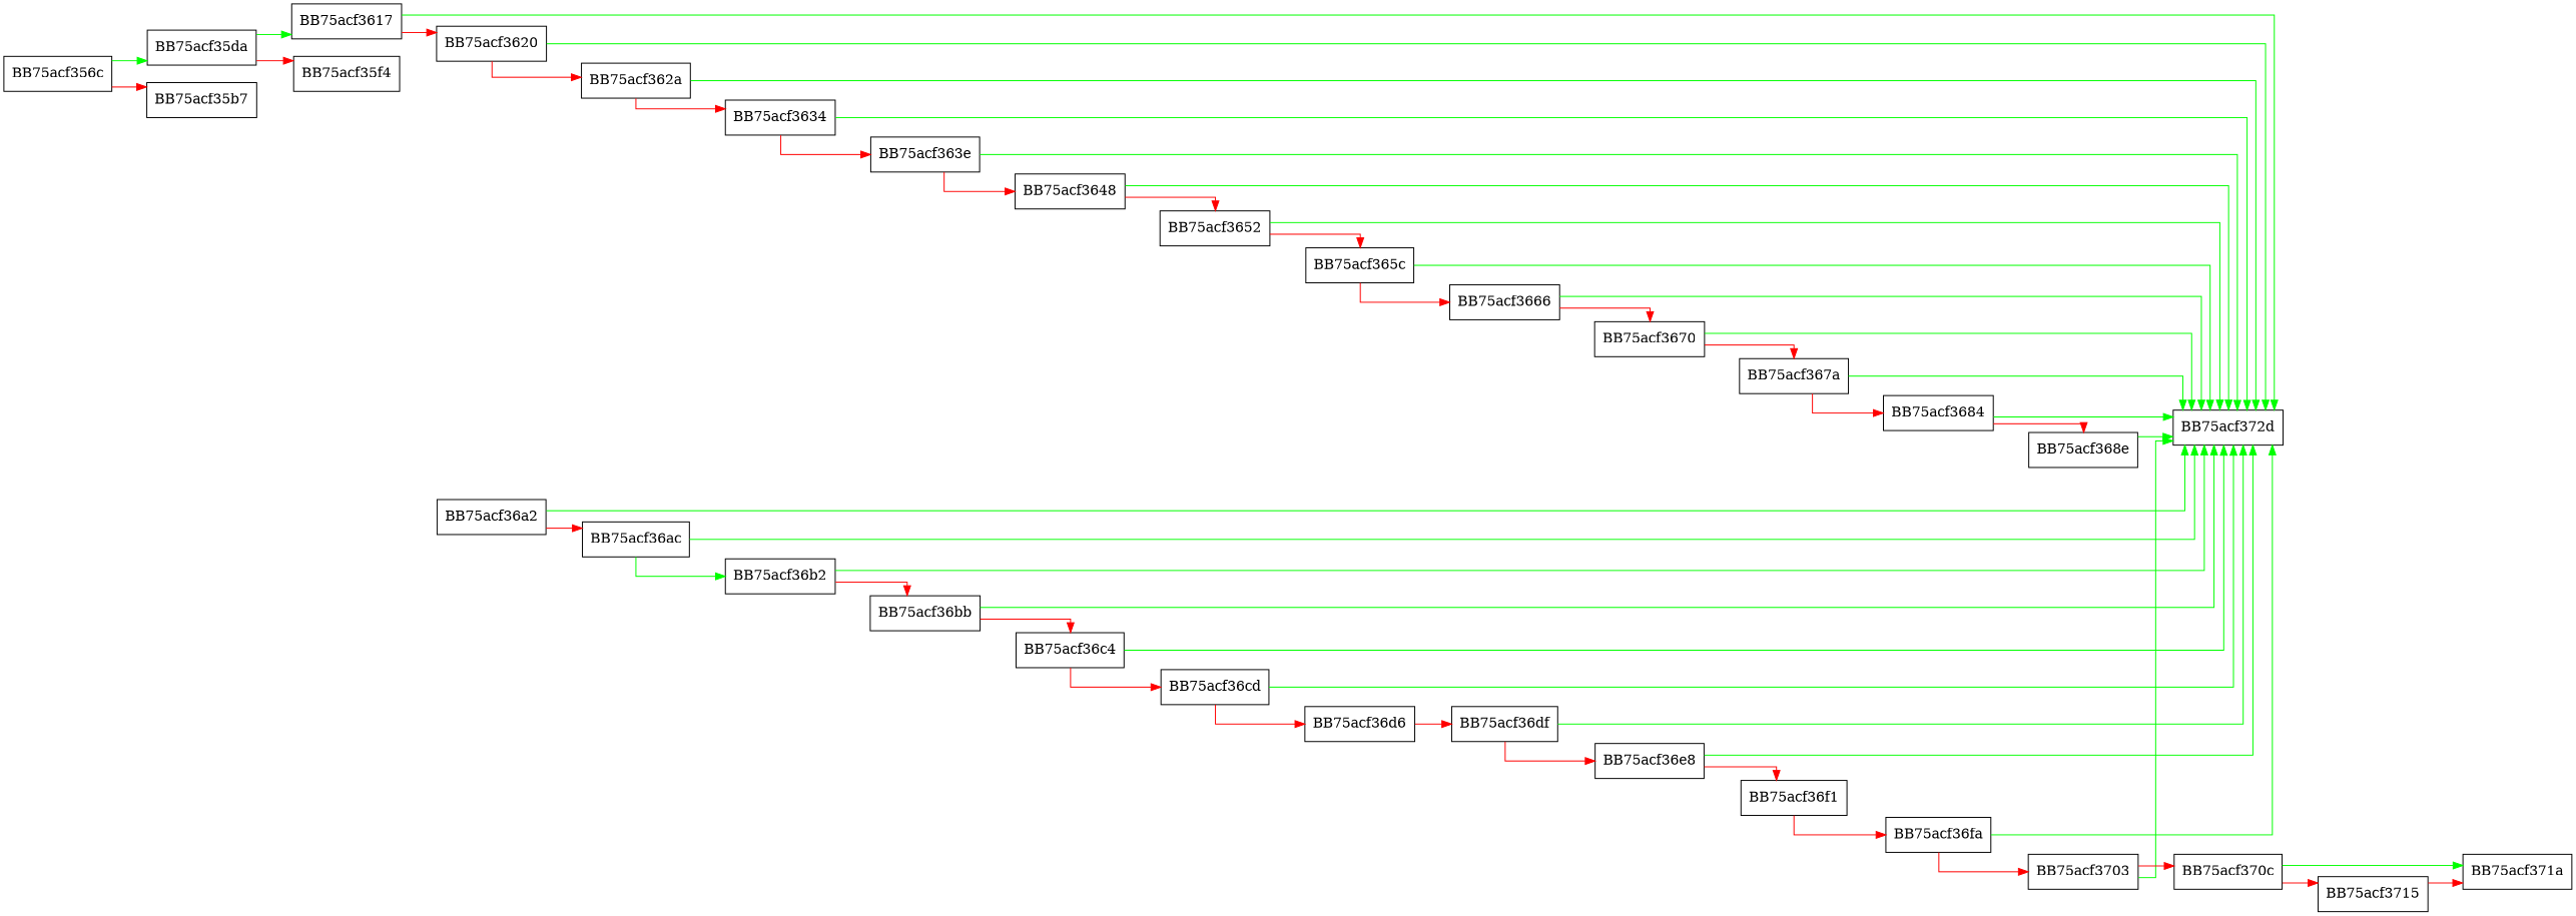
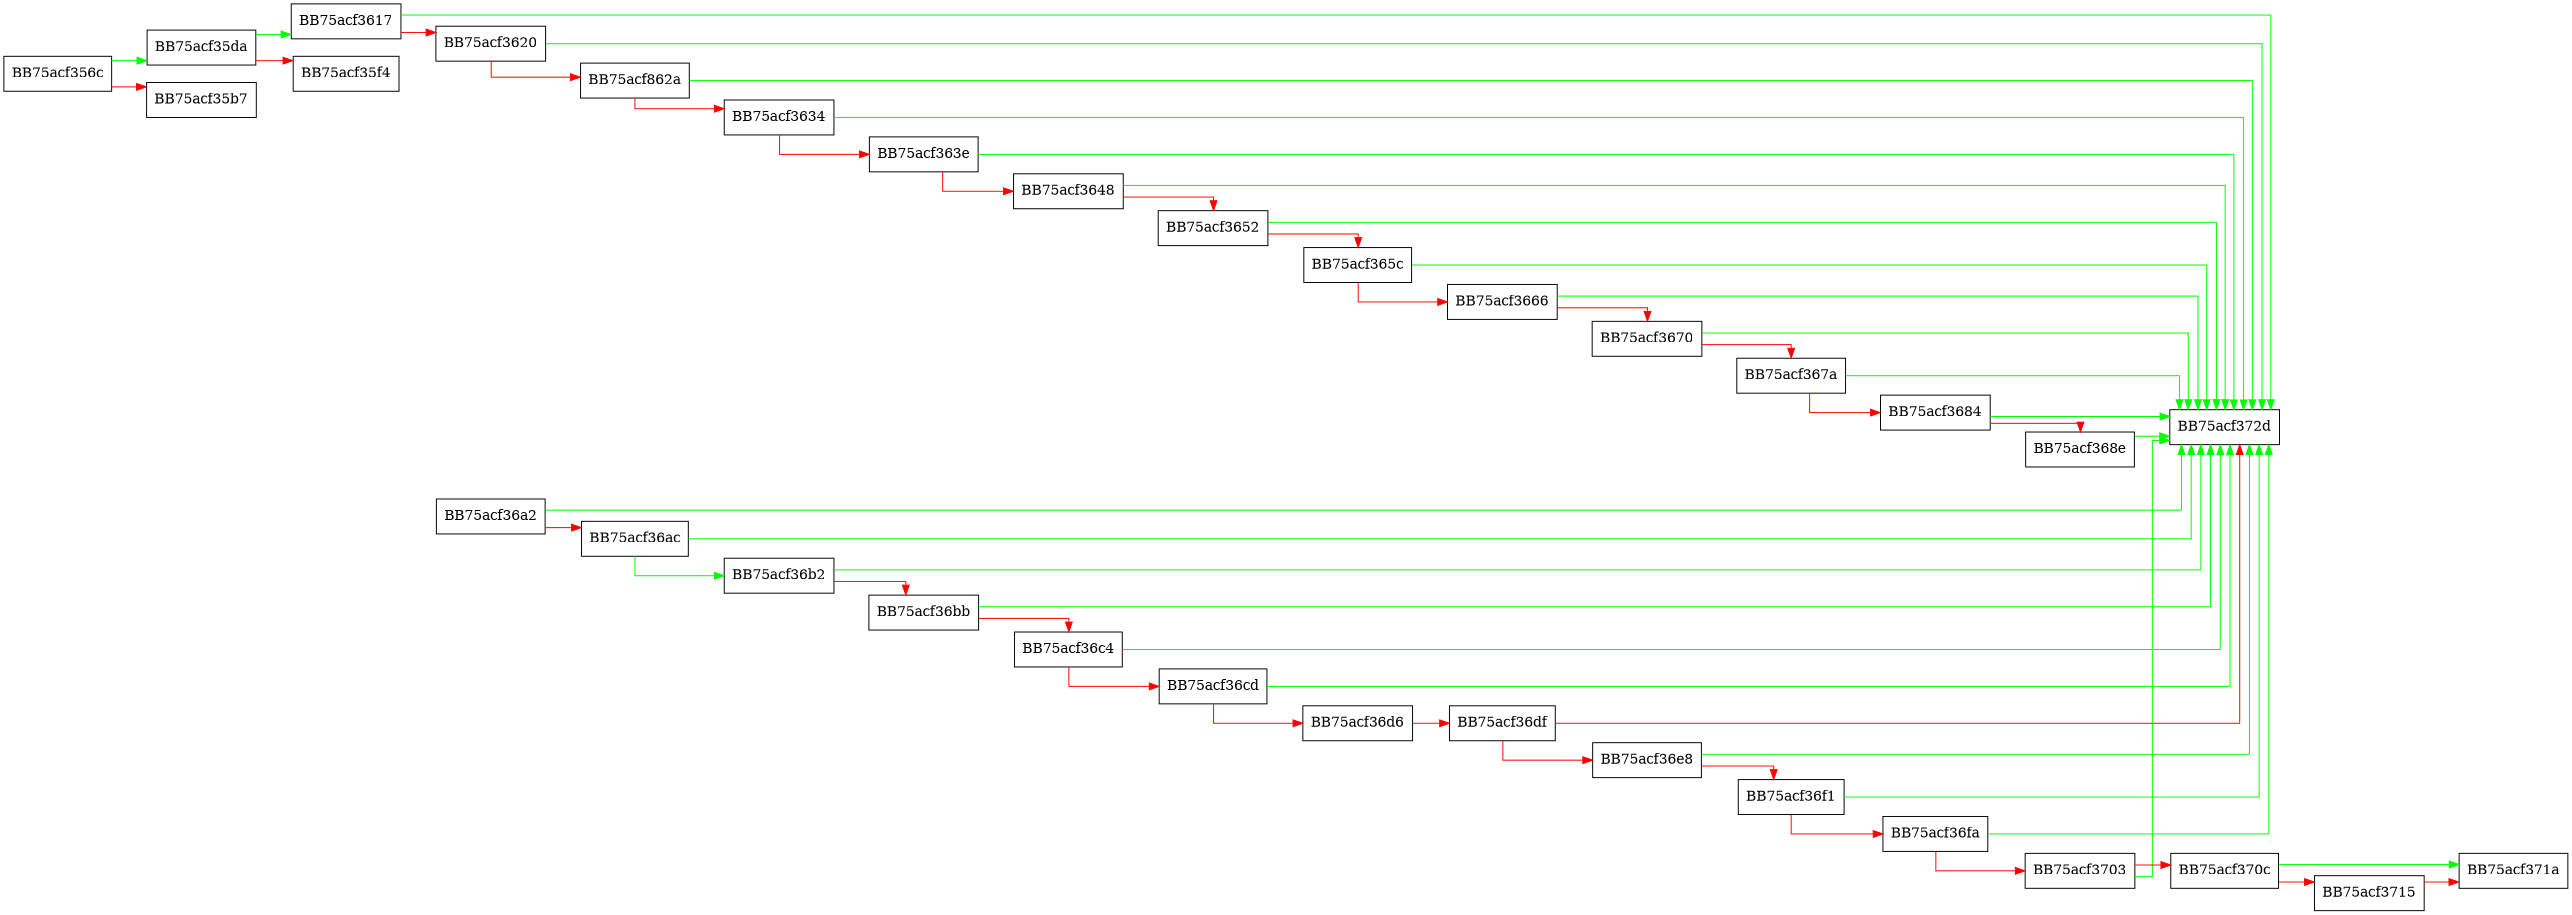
  digraph {
    rankdir=LR
    splines=ortho
    node [shape=box]
    edge [color=green]
    BB75acf356c
    BB75acf35da
    BB75acf35b7
    BB75acf3617
    BB75acf35f4
    BB75acf372d
    BB75acf3620
-   BB75acf362a
+   BB75acf362a [label=BB75acf862a]
    BB75acf3634
    BB75acf363e
    BB75acf3648
    BB75acf3652
    BB75acf365c
    BB75acf3666
    BB75acf3670
    BB75acf367a
    BB75acf3684
    BB75acf368e
    BB75acf36a2
    BB75acf36ac
    BB75acf36b2
    BB75acf36bb
    BB75acf36c4
    BB75acf36cd
    BB75acf36d6
    BB75acf36df
    BB75acf36e8
    BB75acf36f1
    BB75acf36fa
    BB75acf3703
    BB75acf370c
    BB75acf371a
    BB75acf3715
    BB75acf356c -> BB75acf35da
    BB75acf356c -> BB75acf35b7 [color=red]
    BB75acf35da -> BB75acf3617
    BB75acf35da -> BB75acf35f4 [color=red]
    BB75acf3617 -> BB75acf372d
    BB75acf3617 -> BB75acf3620 [color=red]
    BB75acf3620 -> BB75acf372d
    BB75acf3620 -> BB75acf362a [color=red]
    BB75acf362a -> BB75acf372d
    BB75acf362a -> BB75acf3634 [color=red]
    BB75acf3634 -> BB75acf372d
    BB75acf3634 -> BB75acf363e [color=red]
    BB75acf363e -> BB75acf372d
    BB75acf363e -> BB75acf3648 [color=red]
    BB75acf3648 -> BB75acf372d
    BB75acf3648 -> BB75acf3652 [color=red]
    BB75acf3652 -> BB75acf372d
    BB75acf3652 -> BB75acf365c [color=red]
    BB75acf365c -> BB75acf372d
    BB75acf365c -> BB75acf3666 [color=red]
    BB75acf3666 -> BB75acf372d
    BB75acf3666 -> BB75acf3670 [color=red]
    BB75acf3670 -> BB75acf372d
    BB75acf3670 -> BB75acf367a [color=red]
    BB75acf367a -> BB75acf372d
    BB75acf367a -> BB75acf3684 [color=red]
    BB75acf3684 -> BB75acf372d
    BB75acf3684 -> BB75acf368e [color=red]
    BB75acf368e -> BB75acf372d
    BB75acf36a2 -> BB75acf372d
    BB75acf36a2 -> BB75acf36ac [color=red]
    BB75acf36ac -> BB75acf372d
    BB75acf36ac -> BB75acf36b2
    BB75acf36b2 -> BB75acf372d
    BB75acf36b2 -> BB75acf36bb [color=red]
    BB75acf36bb -> BB75acf372d
    BB75acf36bb -> BB75acf36c4 [color=red]
    BB75acf36c4 -> BB75acf372d
    BB75acf36c4 -> BB75acf36cd [color=red]
    BB75acf36cd -> BB75acf372d
    BB75acf36cd -> BB75acf36d6 [color=red]
    BB75acf36d6 -> BB75acf36df [color=red]
-   BB75acf36df -> BB75acf372d
+   BB75acf36df -> BB75acf372d [color=red]
    BB75acf36df -> BB75acf36e8 [color=red]
    BB75acf36e8 -> BB75acf372d
    BB75acf36e8 -> BB75acf36f1 [color=red]
+   BB75acf36f1 -> BB75acf372d
    BB75acf36f1 -> BB75acf36fa [color=red]
    BB75acf36fa -> BB75acf372d
    BB75acf36fa -> BB75acf3703 [color=red]
    BB75acf3703 -> BB75acf372d
    BB75acf3703 -> BB75acf370c [color=red]
    BB75acf370c -> BB75acf371a
    BB75acf370c -> BB75acf3715 [color=red]
    BB75acf3715 -> BB75acf371a [color=red]
  }
